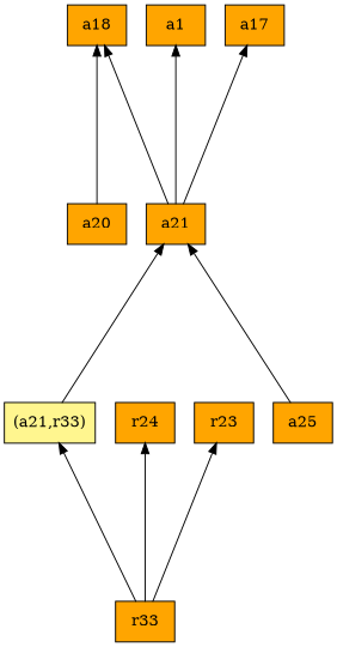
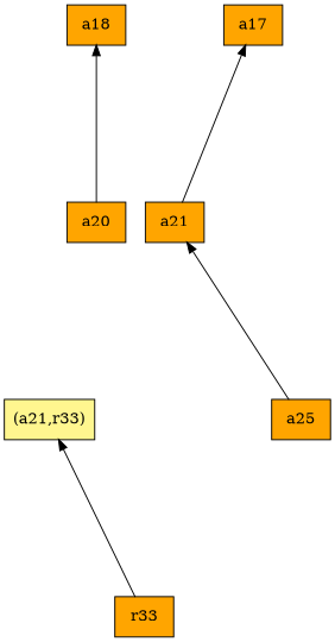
  digraph {
    rankdir=BT
    ranksep=2.0
    node [fillcolor=orange shape=record style=filled]
-   n1 [label="{a1}"]
    n2 [label="{a20}"]
    n3 [label="{a18}"]
    n4 [label="{a17}"]
    n5 [fillcolor=khaki1 label="{(a21,r33)}"]
    n6 [label="{a21}"]
    n7 [label="{r33}"]
-   n8 [label="{r24}"]
-   n9 [label="{r23}"]
    n10 [label="{a25}"]
    n2 -> n3
-   n5 -> n6
-   n6 -> n1
-   n6 -> n3
    n6 -> n4
    n7 -> n5
-   n7 -> n8
-   n7 -> n9
    n10 -> n6
  }
